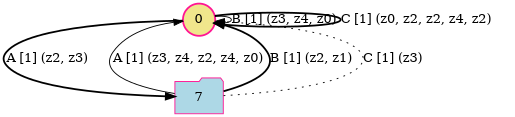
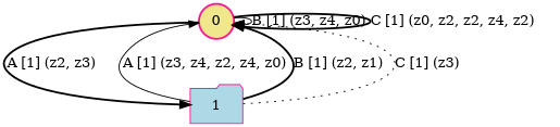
  digraph {
    node [color=deeppink]
    edge [style=bold]
    0 [shape=circle style="bold,filled" fillcolor=khaki]
-   1 [shape=folder style=filled fillcolor=lightblue label=7]
+   1 [shape=folder style=filled fillcolor=lightblue]
    0 -> 0 [label="B [1] (z3, z4, z0) " style=solid]
    0 -> 0 [label="C [1] (z0, z2, z2, z4, z2) "]
    0 -> 1 [label="A [1] (z2, z3) "]
    1 -> 0 [label="A [1] (z3, z4, z2, z4, z0) " style=solid]
    1 -> 0 [label="B [1] (z2, z1) "]
    1 -> 0 [label="C [1] (z3) " style=dotted]
  }
